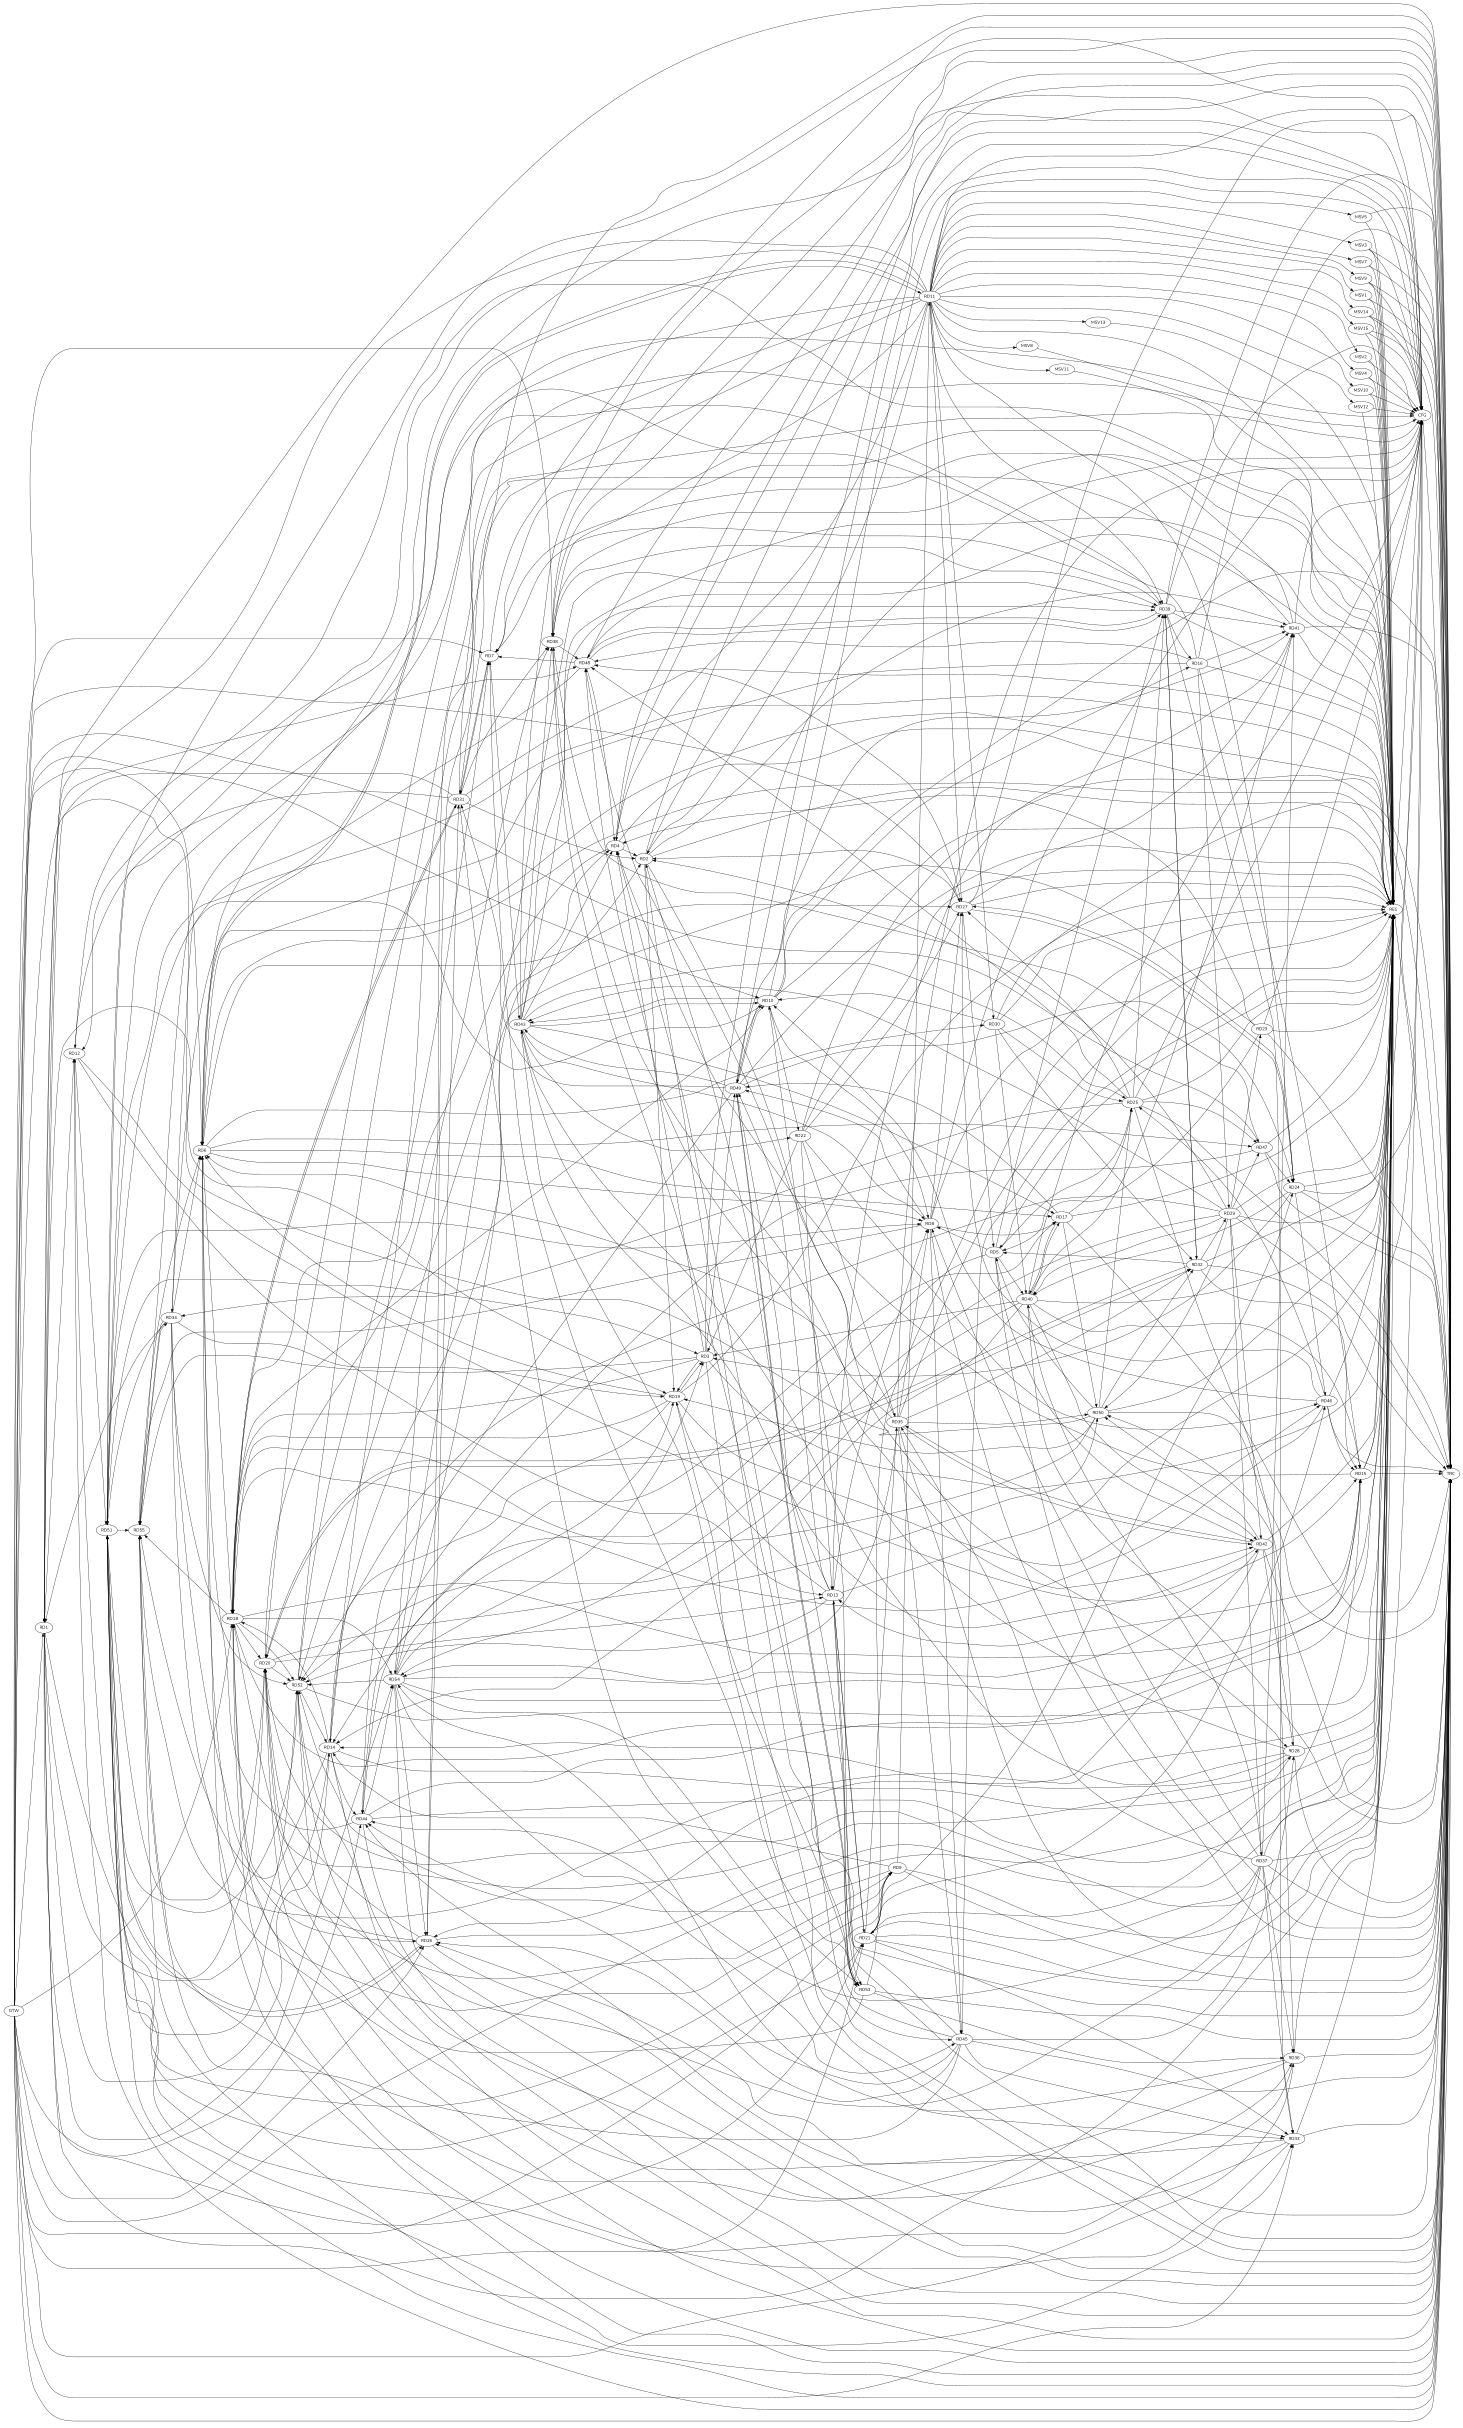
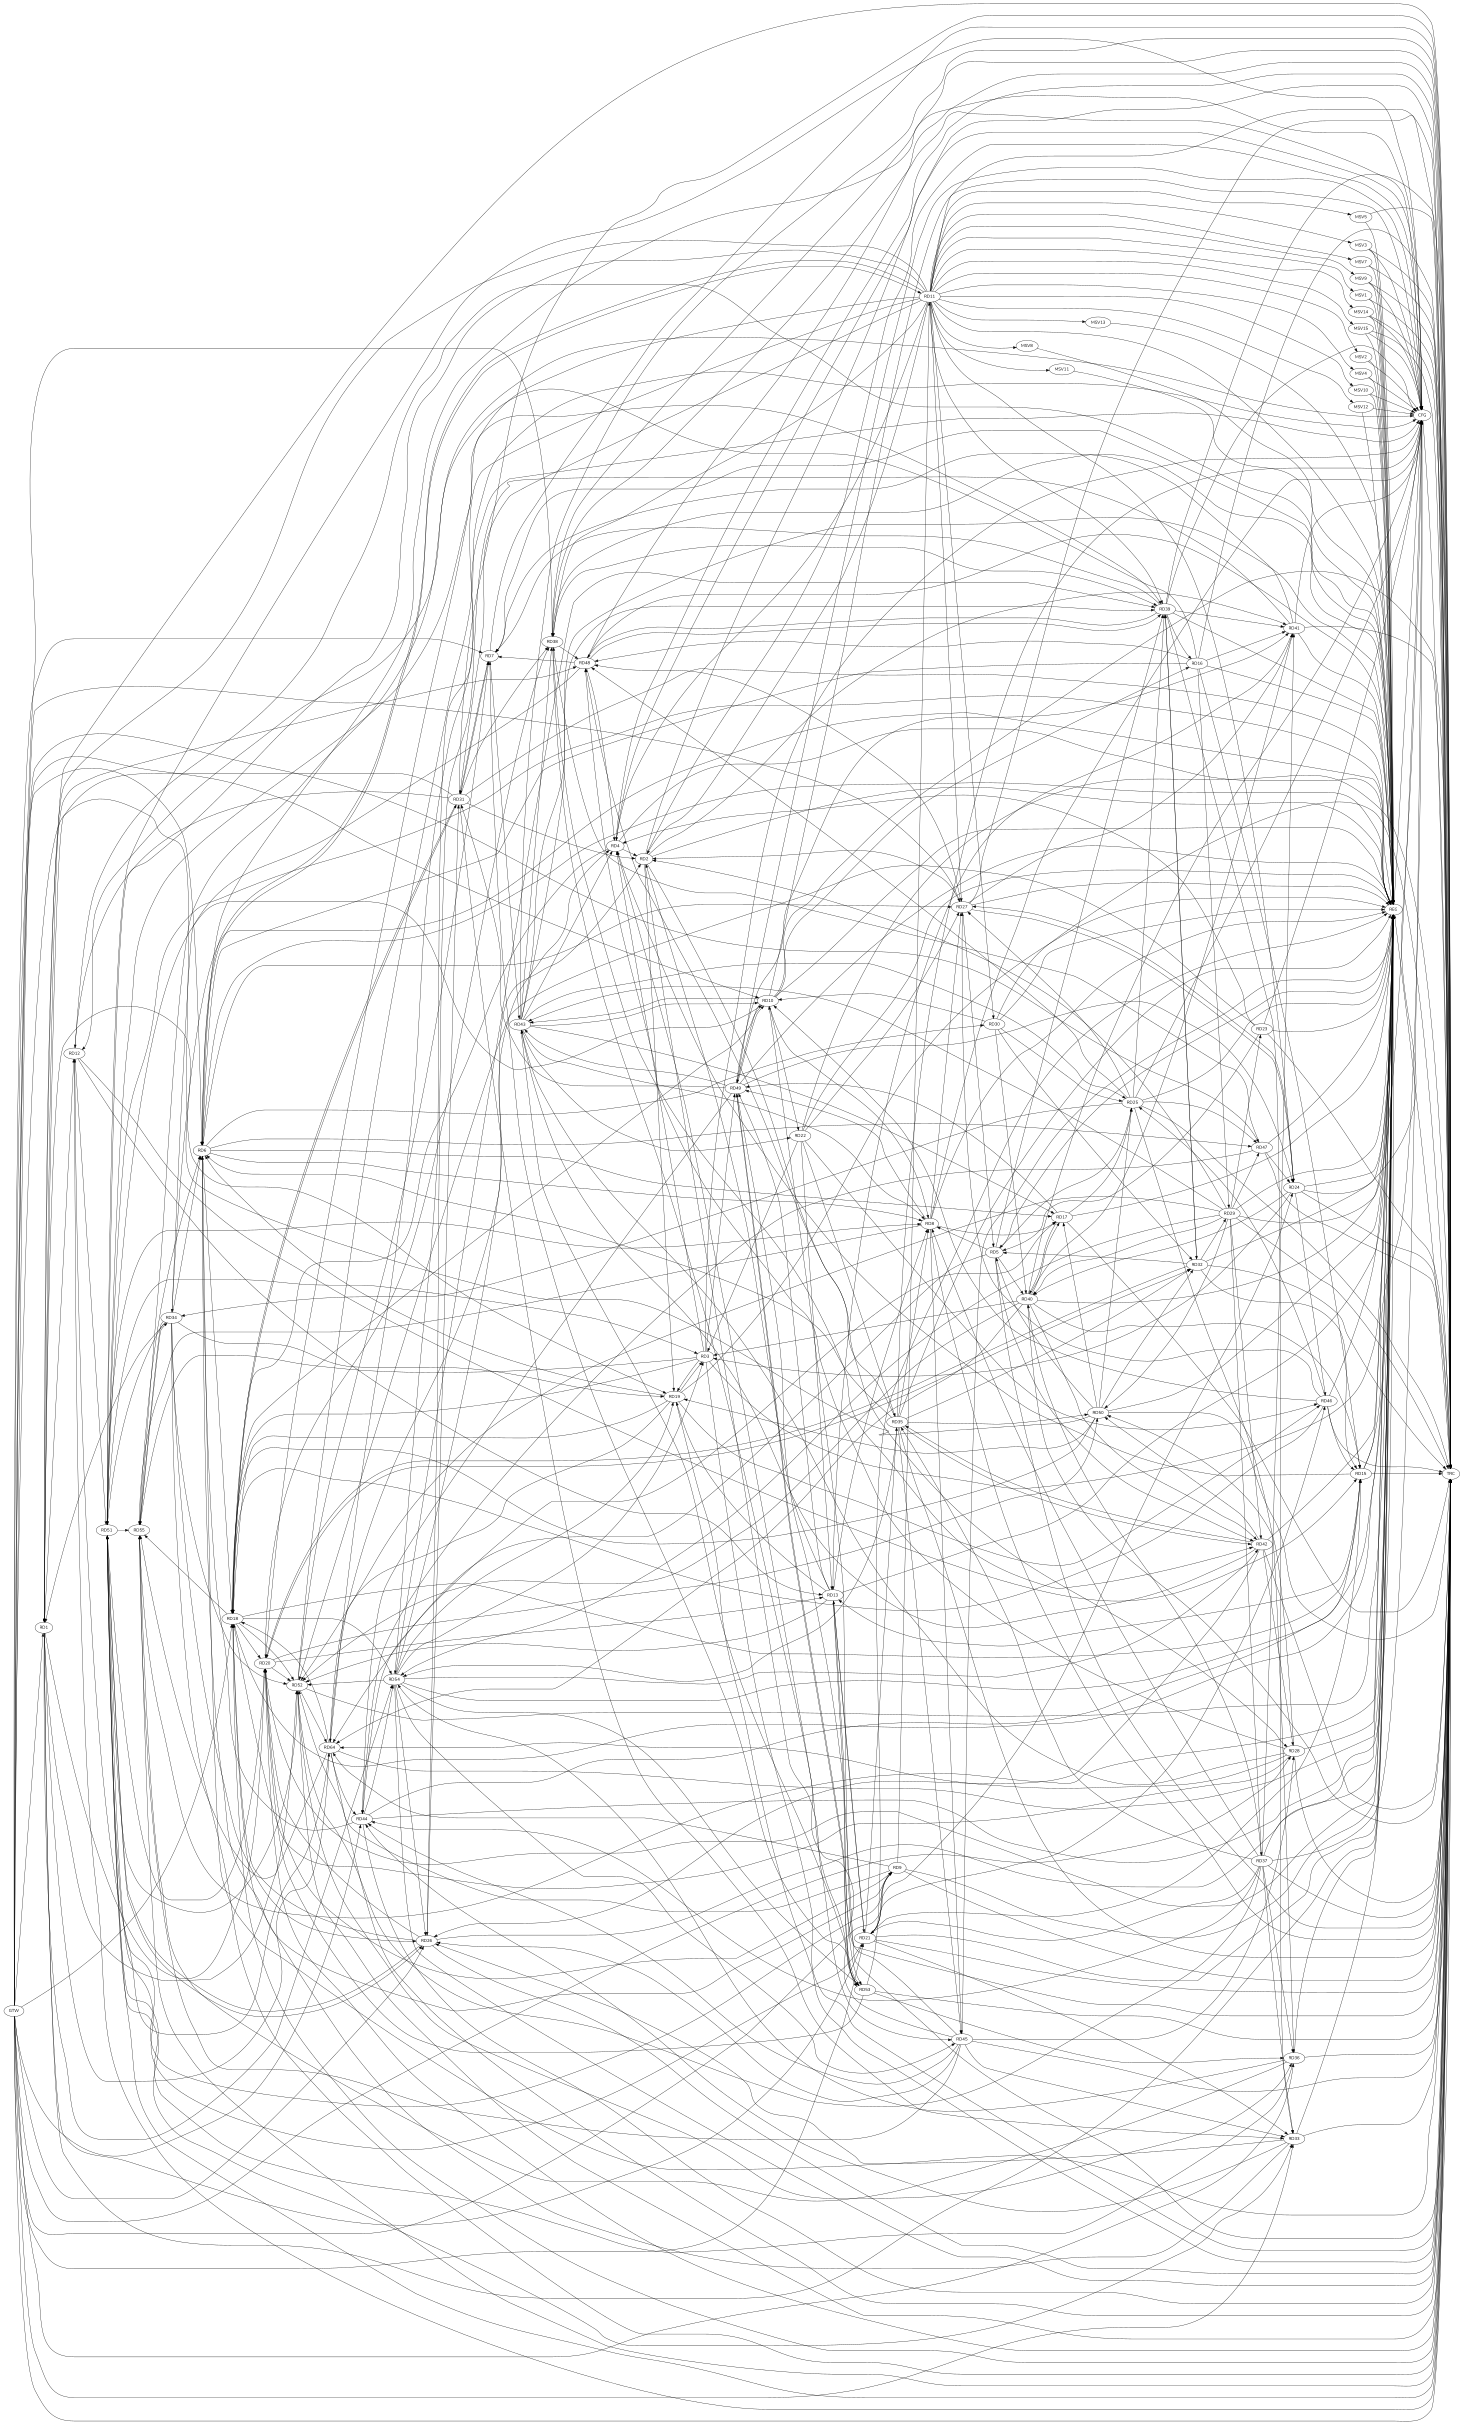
  strict digraph {
    fontname=Nunito
    rankdir=LR
    node [fontname=Nunito]
    edge [fontname=Nunito]
    n1 [label=RD1]
    n2 [label=RD12]
-   n3 [label=RD14]
+   n3 [label=RD64]
    n4 [label=RD20]
    n5 [label=RD21]
    n6 [label=RD48]
    n7 [label=RD52]
    n8 [label=RD54]
    n9 [label=REG]
    n10 [label=TRC]
    n11 [label=RD51]
    n12 [label=RD13]
    n13 [label=RD15]
    n14 [label=RD2]
    n15 [label=CFG]
    n16 [label=RD18]
    n17 [label=RD55]
    n18 [label=RD44]
    n19 [label=RD38]
    n20 [label=RD32]
    n21 [label=RD50]
    n22 [label=RD9]
    n23 [label=RD24]
    n24 [label=RD46]
    n25 [label=RD33]
    n26 [label=RD35]
    n27 [label=RD4]
    n28 [label=RD39]
    n29 [label=RD7]
    n30 [label=RD34]
    n31 [label=RD36]
    n32 [label=RD19]
    n33 [label=RD45]
    n34 [label=RD3]
    n35 [label=RD42]
    n36 [label=RD53]
    n37 [label=RD26]
    n38 [label=RD28]
    n39 [label=RD41]
    n40 [label=RD6]
    n41 [label=RD43]
    n42 [label=RD10]
    n43 [label=RD49]
    n44 [label=RD31]
    n45 [label=RD5]
    n46 [label=RD8]
    n47 [label=RD40]
    n48 [label=RD17]
    n49 [label=RD27]
    n50 [label=RD16]
    n51 [label=RD11]
    n52 [label=RD30]
    n53 [label=RD47]
    n54 [label=MSV1]
    n55 [label=MSV2]
    n56 [label=MSV3]
    n57 [label=MSV4]
    n58 [label=MSV5]
    n59 [label=MSV7]
    n60 [label=MSV8]
    n61 [label=MSV9]
    n62 [label=MSV10]
    n63 [label=MSV11]
    n64 [label=MSV12]
    n65 [label=MSV13]
    n66 [label=MSV14]
    n67 [label=MSV15]
    n68 [label=RD25]
    n69 [label=RD22]
    n70 [label=RD29]
    n71 [label=RD23]
    n72 [label=RD37]
    n73 [label=GTW]
    n1 -> n2
    n1 -> n3
    n1 -> n4
    n1 -> n5
    n1 -> n6
    n1 -> n7
    n1 -> n8
    n1 -> n9
    n1 -> n10
    n2 -> n9
    n2 -> n10
    n2 -> n11
    n2 -> n12
    n2 -> n13
    n3 -> n2
    n3 -> n9
    n3 -> n10
    n3 -> n14
    n3 -> n15
    n3 -> n16
    n3 -> n17
    n3 -> n18
    n4 -> n7
    n4 -> n9
    n4 -> n10
    n4 -> n11
    n4 -> n12
    n4 -> n19
    n4 -> n20
    n4 -> n21
    n5 -> n9
    n5 -> n10
    n5 -> n11
    n5 -> n12
    n5 -> n13
    n5 -> n22
    n5 -> n23
    n5 -> n24
    n5 -> n25
    n5 -> n26
    n6 -> n9
    n6 -> n10
    n6 -> n27
    n6 -> n28
    n6 -> n29
    n6 -> n30
    n7 -> n3
    n7 -> n9
    n7 -> n10
    n7 -> n11
    n7 -> n15
    n7 -> n29
    n7 -> n31
    n8 -> n7
    n8 -> n9
    n8 -> n10
    n8 -> n27
    n8 -> n28
    n8 -> n32
    n8 -> n33
    n8 -> n34
    n8 -> n35
    n8 -> n36
    n8 -> n37
    n9 -> n15
    n10 -> n9
    n11 -> n9
    n11 -> n10
    n11 -> n15
    n11 -> n17
    n11 -> n22
    n11 -> n25
    n11 -> n28
    n11 -> n34
    n11 -> n37
    n11 -> n42
    n11 -> n46
    n12 -> n5
    n12 -> n7
    n12 -> n9
    n12 -> n10
    n12 -> n14
    n12 -> n32
    n12 -> n36
    n12 -> n43
    n12 -> n46
    n13 -> n9
    n13 -> n10
    n13 -> n12
    n13 -> n15
    n13 -> n27
    n14 -> n9
    n14 -> n10
    n14 -> n15
    n14 -> n32
    n14 -> n33
    n14 -> n38
    n14 -> n39
    n15 -> n10
    n16 -> n4
    n16 -> n7
    n16 -> n8
    n16 -> n9
    n16 -> n10
    n16 -> n13
    n16 -> n17
    n16 -> n44
    n17 -> n9
    n17 -> n10
    n17 -> n15
    n17 -> n30
    n17 -> n40
    n18 -> n8
    n18 -> n9
    n18 -> n10
    n18 -> n13
    n18 -> n40
    n18 -> n48
    n19 -> n6
    n19 -> n9
    n19 -> n10
    n19 -> n15
    n19 -> n28
    n19 -> n35
    n19 -> n36
    n20 -> n4
    n20 -> n9
    n20 -> n10
    n20 -> n13
    n20 -> n28
    n20 -> n45
    n20 -> n70
    n21 -> n1
    n21 -> n9
    n21 -> n10
    n21 -> n16
    n21 -> n20
    n21 -> n32
    n21 -> n45
-   n48 -> n21
+   n21 -> n48
    n21 -> n68
    n22 -> n3
    n22 -> n4
    n22 -> n7
    n22 -> n9
    n22 -> n10
    n22 -> n40
    n22 -> n51
    n23 -> n9
    n23 -> n10
    n23 -> n15
    n23 -> n24
    n23 -> n34
    n23 -> n47
    n23 -> n49
    n24 -> n9
    n24 -> n10
    n24 -> n13
    n24 -> n16
    n24 -> n42
    n24 -> n49
    n24 -> n68
    n25 -> n9
    n25 -> n10
    n25 -> n16
    n25 -> n18
    n25 -> n37
    n26 -> n6
    n26 -> n8
    n26 -> n9
    n26 -> n10
    n26 -> n15
    n26 -> n20
    n26 -> n21
    n26 -> n33
    n26 -> n35
    n26 -> n40
    n26 -> n46
    n27 -> n9
    n27 -> n10
    n27 -> n14
    n27 -> n15
    n27 -> n16
    n28 -> n6
    n28 -> n9
    n28 -> n10
    n28 -> n15
    n28 -> n20
    n28 -> n25
    n28 -> n29
    n28 -> n39
    n28 -> n50
    n29 -> n9
    n29 -> n10
    n29 -> n41
    n29 -> n44
    n30 -> n1
    n30 -> n7
    n30 -> n9
    n30 -> n10
    n30 -> n11
    n30 -> n17
    n30 -> n32
    n30 -> n37
    n30 -> n40
    n31 -> n8
    n31 -> n9
    n31 -> n10
    n31 -> n11
    n31 -> n17
    n32 -> n3
    n32 -> n9
    n32 -> n10
    n32 -> n16
    n32 -> n24
    n32 -> n34
    n32 -> n40
    n33 -> n9
    n33 -> n10
    n33 -> n17
    n33 -> n18
    n33 -> n25
    n33 -> n27
    n33 -> n37
    n33 -> n38
    n33 -> n42
    n34 -> n9
    n34 -> n10
    n34 -> n15
    n34 -> n16
    n34 -> n17
    n34 -> n27
    n34 -> n32
    n34 -> n43
    n35 -> n9
    n35 -> n10
    n35 -> n21
    n35 -> n26
    n35 -> n37
    n35 -> n38
    n35 -> n41
    n36 -> n4
    n36 -> n9
    n36 -> n10
    n36 -> n29
    n36 -> n31
    n36 -> n43
    n37 -> n4
    n37 -> n9
    n37 -> n10
    n37 -> n11
    n37 -> n16
    n37 -> n44
    n38 -> n3
    n38 -> n6
    n38 -> n9
    n38 -> n10
    n38 -> n16
    n38 -> n21
    n38 -> n41
    n39 -> n9
    n39 -> n10
    n39 -> n12
    n39 -> n15
    n39 -> n29
    n39 -> n37
    n40 -> n9
    n40 -> n10
    n40 -> n15
    n40 -> n16
    n40 -> n46
    n40 -> n48
    n40 -> n49
    n40 -> n51
    n40 -> n52
    n40 -> n53
    n41 -> n9
    n41 -> n10
    n41 -> n19
    n41 -> n27
    n41 -> n28
    n41 -> n36
    n41 -> n42
    n41 -> n46
    n41 -> n48
    n41 -> n68
    n41 -> n69
    n42 -> n9
    n42 -> n10
    n42 -> n15
    n42 -> n16
    n42 -> n41
    n42 -> n43
    n42 -> n46
    n42 -> n50
    n42 -> n69
    n43 -> n9
    n43 -> n10
    n43 -> n15
    n43 -> n18
    n43 -> n23
    n43 -> n36
    n43 -> n39
    n43 -> n41
    n43 -> n42
    n43 -> n44
    n44 -> n1
    n44 -> n2
    n44 -> n9
    n44 -> n10
    n44 -> n14
    n44 -> n16
    n44 -> n19
    n44 -> n25
    n44 -> n29
    n45 -> n3
    n45 -> n9
    n45 -> n10
    n45 -> n28
    n45 -> n35
    n45 -> n46
    n45 -> n47
    n46 -> n9
    n46 -> n10
    n46 -> n15
    n46 -> n17
    n46 -> n33
    n46 -> n43
    n46 -> n48
    n46 -> n49
    n47 -> n3
    n47 -> n7
    n47 -> n9
    n47 -> n10
    n47 -> n13
    n47 -> n15
    n47 -> n34
    n47 -> n35
    n47 -> n39
    n47 -> n48
    n48 -> n9
    n48 -> n10
    n48 -> n43
    n48 -> n47
    n48 -> n68
    n49 -> n6
    n49 -> n9
    n49 -> n10
    n49 -> n14
    n49 -> n23
    n49 -> n39
    n49 -> n45
    n50 -> n2
    n50 -> n6
    n50 -> n9
    n50 -> n10
    n50 -> n13
    n50 -> n39
    n50 -> n40
    n50 -> n70
    n51 -> n1
    n51 -> n4
    n51 -> n8
    n51 -> n9
    n51 -> n10
    n51 -> n11
    n51 -> n14
    n51 -> n19
    n51 -> n23
    n51 -> n27
    n51 -> n28
    n51 -> n40
    n51 -> n44
    n51 -> n49
    n51 -> n52
    n51 -> n54
    n51 -> n55
    n51 -> n56
    n51 -> n57
    n51 -> n58
    n51 -> n59
    n51 -> n60
    n51 -> n61
    n51 -> n62
    n51 -> n63
    n51 -> n64
    n51 -> n65
    n51 -> n66
    n51 -> n67
    n52 -> n9
    n52 -> n10
    n52 -> n20
    n52 -> n42
    n52 -> n47
    n52 -> n68
    n53 -> n9
    n53 -> n10
    n53 -> n18
    n53 -> n19
    n53 -> n23
    n54 -> n9
    n54 -> n10
    n55 -> n9
    n55 -> n15
    n56 -> n9
    n56 -> n10
    n56 -> n15
    n57 -> n9
    n57 -> n15
    n58 -> n9
    n58 -> n10
    n59 -> n9
    n59 -> n10
    n60 -> n9
    n61 -> n9
    n61 -> n10
    n61 -> n15
    n62 -> n9
    n62 -> n15
    n63 -> n9
    n64 -> n9
    n64 -> n15
    n65 -> n9
    n66 -> n9
    n66 -> n10
    n66 -> n15
    n67 -> n9
    n67 -> n10
    n67 -> n15
    n68 -> n6
    n68 -> n9
    n68 -> n10
    n68 -> n15
    n68 -> n28
    n68 -> n30
    n68 -> n31
    n68 -> n45
    n68 -> n49
    n68 -> n53
    n69 -> n9
    n69 -> n10
    n69 -> n12
    n69 -> n24
    n69 -> n26
    n69 -> n34
    n69 -> n49
    n70 -> n7
    n70 -> n8
    n70 -> n9
    n70 -> n10
    n70 -> n14
    n70 -> n15
    n70 -> n21
    n70 -> n35
    n70 -> n41
    n70 -> n47
    n70 -> n53
    n70 -> n71
    n70 -> n72
    n71 -> n7
    n71 -> n9
    n71 -> n10
    n71 -> n15
    n71 -> n27
    n71 -> n45
    n72 -> n5
    n72 -> n7
    n72 -> n9
    n72 -> n10
    n72 -> n15
    n72 -> n18
    n72 -> n25
    n72 -> n26
    n72 -> n31
    n72 -> n39
    n72 -> n46
    n72 -> n47
    n73 -> n1
    n73 -> n5
    n73 -> n10
    n73 -> n16
    n73 -> n18
    n73 -> n19
    n73 -> n22
    n73 -> n25
    n73 -> n29
    n73 -> n31
    n73 -> n32
    n73 -> n37
    n73 -> n38
    n73 -> n40
    n73 -> n42
    n73 -> n49
    n73 -> n53
  }
